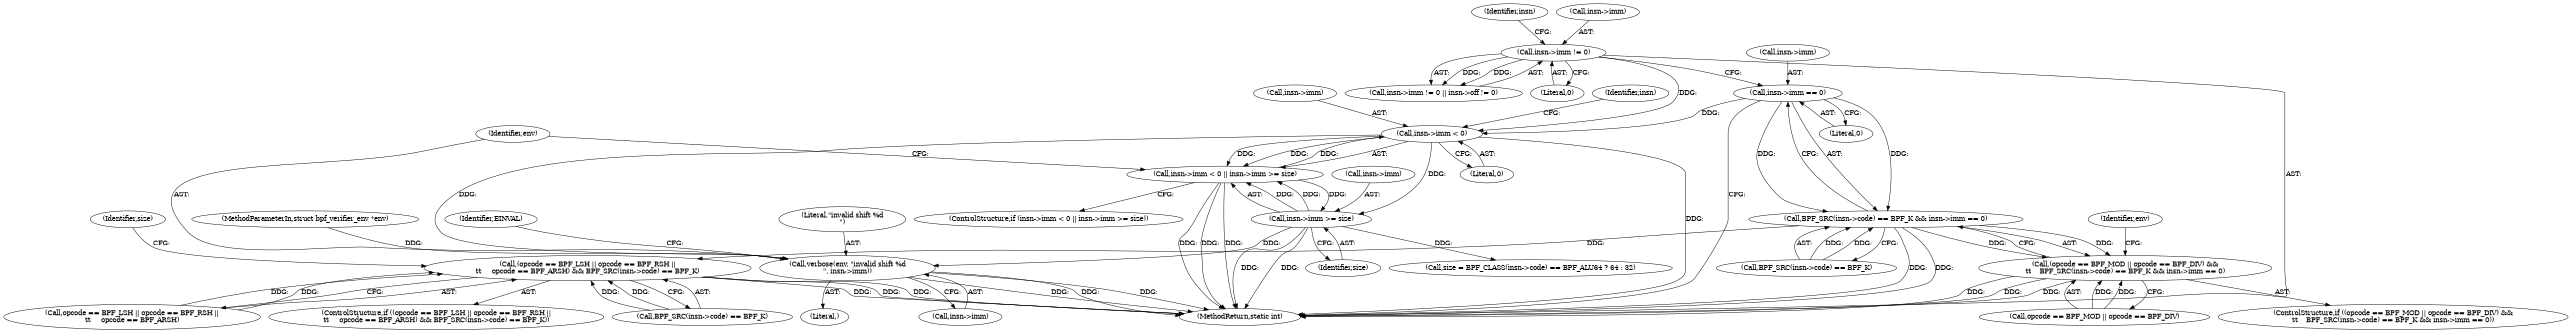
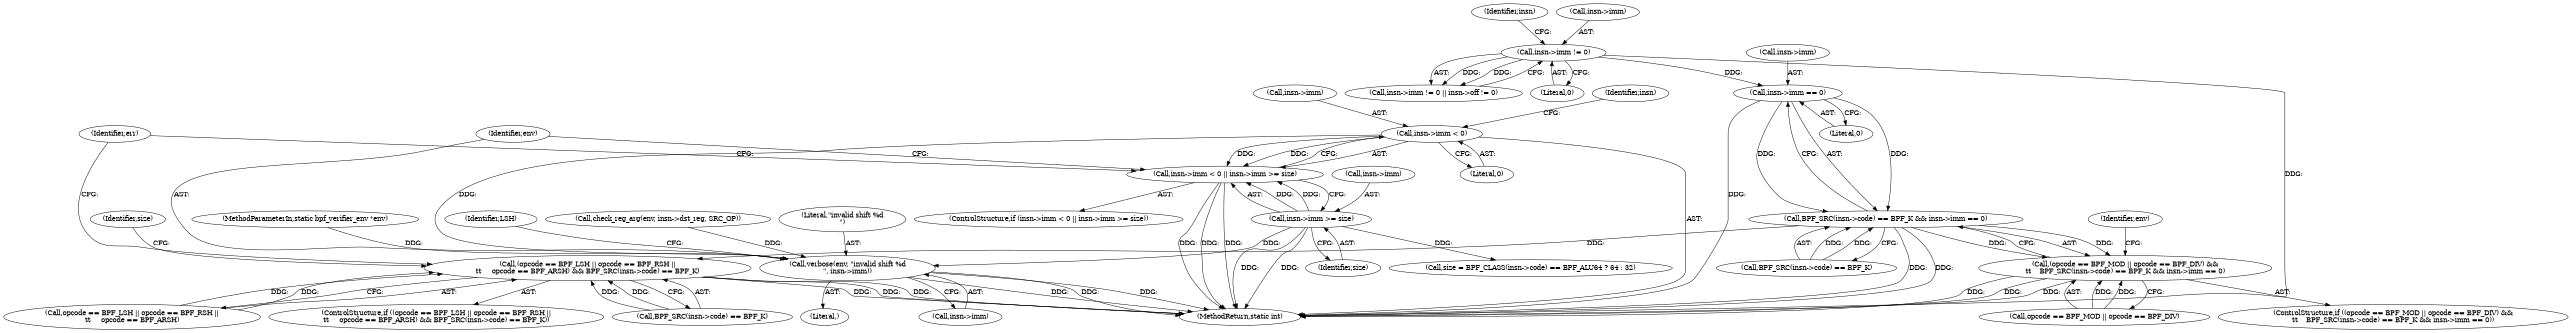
  digraph {
    n1 [label="(Call,insn->imm == 0)"]
    n2 [label="(Call,BPF_SRC(insn->code) == BPF_K && insn->imm == 0)"]
    n3 [label="(Call,insn->imm < 0)"]
    n4 [label="(MethodReturn,static int)"]
    n5 [label="(Literal,0)"]
    n6 [label="(Call,(opcode == BPF_MOD || opcode == BPF_DIV) &&\n\t\t    BPF_SRC(insn->code) == BPF_K && insn->imm == 0)"]
    n7 [label="(Call,(opcode == BPF_LSH || opcode == BPF_RSH ||\n\t\t     opcode == BPF_ARSH) && BPF_SRC(insn->code) == BPF_K)"]
    n8 [label="(Call,BPF_SRC(insn->code) == BPF_K)"]
    n9 [label="(Call,insn->imm < 0 || insn->imm >= size)"]
    n10 [label="(Call,insn->imm >= size)"]
    n11 [label="(Call,verbose(env, \"invalid shift %d\n\", insn->imm))"]
    n12 [label="(Literal,0)"]
    n13 [label="(Call,insn->imm != 0)"]
    n14 [label="(Literal,0)"]
    n15 [label="(Call,insn->imm != 0 || insn->off != 0)"]
    n16 [label="(Call,opcode == BPF_MOD || opcode == BPF_DIV)"]
    n17 [label="(ControlStructure,if ((opcode == BPF_MOD || opcode == BPF_DIV) &&\n\t\t    BPF_SRC(insn->code) == BPF_K && insn->imm == 0))"]
    n18 [label="(Call,BPF_SRC(insn->code) == BPF_K)"]
    n19 [label="(Call,opcode == BPF_LSH || opcode == BPF_RSH ||\n\t\t     opcode == BPF_ARSH)"]
    n20 [label="(ControlStructure,if ((opcode == BPF_LSH || opcode == BPF_RSH ||\n\t\t     opcode == BPF_ARSH) && BPF_SRC(insn->code) == BPF_K))"]
    n21 [label="(ControlStructure,if (insn->imm < 0 || insn->imm >= size))"]
    n22 [label="(Identifier,size)"]
    n23 [label="(Call,size = BPF_CLASS(insn->code) == BPF_ALU64 ? 64 : 32)"]
    n24 [label="(Call,insn->imm)"]
    n25 [label="(Literal,)"]
    n26 [label="(Identifier,insn)"]
+   n27 [label="(Call,check_reg_arg(env, insn->dst_reg, SRC_OP))"]
    n28 [label="(Literal,\"invalid shift %d\n\")"]
    n29 [label="(Call,insn->imm)"]
-   n30 [label="(Identifier,EINVAL)"]
+   n30 [label="(Identifier,LSH)"]
    n31 [label="(Identifier,env)"]
    n32 [label="(Identifier,insn)"]
    n33 [label="(Identifier,size)"]
    n34 [label="(Call,insn->imm)"]
    n35 [label="(Call,insn->imm)"]
    n36 [label="(Call,insn->imm)"]
-   n37 [label="(MethodParameterIn,struct bpf_verifier_env *env)"]
+   n37 [label="(MethodParameterIn,static bpf_verifier_env *env)"]
    n38 [label="(Identifier,env)"]
+   n39 [label="(Identifier,err)"]
    n1 -> n2 [label="AST: "]
    n1 -> n2 [label="DDG: "]
    n1 -> n2 [label="DDG: "]
-   n1 -> n3 [label="DDG: "]
-   n1 -> n4 [label="CFG: "]
+   n1 -> n4 [label="DDG: "]
    n1 -> n5 [label="CFG: "]
    n2 -> n1 [label="CFG: "]
    n2 -> n4 [label="DDG: "]
    n2 -> n4 [label="DDG: "]
    n2 -> n6 [label="AST: "]
    n2 -> n6 [label="DDG: "]
    n2 -> n6 [label="DDG: "]
    n2 -> n7 [label="DDG: "]
    n2 -> n8 [label="CFG: "]
-   n3 -> n4 [label="DDG: "]
+   n3 -> n4 [label="AST: "]
    n3 -> n9 [label="AST: "]
    n3 -> n9 [label="DDG: "]
    n3 -> n9 [label="DDG: "]
-   n3 -> n10 [label="DDG: "]
    n3 -> n11 [label="DDG: "]
    n3 -> n12 [label="CFG: "]
    n5 -> n1 [label="AST: "]
    n6 -> n2 [label="CFG: "]
    n6 -> n4 [label="DDG: "]
    n6 -> n4 [label="DDG: "]
    n6 -> n4 [label="DDG: "]
    n6 -> n16 [label="CFG: "]
    n6 -> n17 [label="AST: "]
    n7 -> n4 [label="DDG: "]
    n7 -> n4 [label="DDG: "]
    n7 -> n4 [label="DDG: "]
    n7 -> n18 [label="CFG: "]
    n7 -> n19 [label="CFG: "]
    n7 -> n20 [label="AST: "]
    n8 -> n2 [label="AST: "]
    n8 -> n2 [label="DDG: "]
    n8 -> n2 [label="DDG: "]
-   n9 -> n3 [label="DDG: "]
+   n9 -> n3 [label="CFG: "]
    n9 -> n4 [label="DDG: "]
    n9 -> n4 [label="DDG: "]
    n9 -> n4 [label="DDG: "]
-   n9 -> n10 [label="DDG: "]
-   n9 -> n21 [label="CFG: "]
+   n9 -> n10 [label="CFG: "]
+   n9 -> n21 [label="AST: "]
    n10 -> n4 [label="DDG: "]
    n10 -> n4 [label="DDG: "]
    n10 -> n9 [label="AST: "]
    n10 -> n9 [label="DDG: "]
    n10 -> n9 [label="DDG: "]
    n10 -> n11 [label="DDG: "]
    n10 -> n22 [label="CFG: "]
    n10 -> n23 [label="DDG: "]
    n11 -> n4 [label="DDG: "]
    n11 -> n4 [label="DDG: "]
    n11 -> n4 [label="DDG: "]
    n11 -> n24 [label="CFG: "]
    n11 -> n25 [label="AST: "]
    n12 -> n3 [label="AST: "]
-   n13 -> n1 [label="CFG: "]
-   n13 -> n3 [label="DDG: "]
-   n13 -> n4 [label="AST: "]
+   n13 -> n1 [label="DDG: "]
+   n13 -> n4 [label="DDG: "]
    n13 -> n14 [label="CFG: "]
    n13 -> n15 [label="AST: "]
    n13 -> n15 [label="DDG: "]
    n13 -> n15 [label="DDG: "]
    n14 -> n13 [label="AST: "]
-   n15 -> n13 [label="AST: "]
+   n15 -> n13 [label="CFG: "]
    n16 -> n6 [label="AST: "]
    n16 -> n6 [label="DDG: "]
    n16 -> n6 [label="DDG: "]
    n18 -> n7 [label="AST: "]
    n18 -> n7 [label="DDG: "]
    n18 -> n7 [label="DDG: "]
    n19 -> n7 [label="AST: "]
    n19 -> n7 [label="DDG: "]
    n19 -> n7 [label="DDG: "]
    n22 -> n10 [label="AST: "]
    n24 -> n11 [label="AST: "]
    n26 -> n13 [label="CFG: "]
+   n27 -> n11 [label="DDG: "]
    n28 -> n11 [label="AST: "]
    n29 -> n1 [label="AST: "]
    n30 -> n11 [label="CFG: "]
    n31 -> n9 [label="CFG: "]
    n31 -> n11 [label="AST: "]
    n32 -> n3 [label="CFG: "]
    n33 -> n7 [label="CFG: "]
    n34 -> n3 [label="AST: "]
    n35 -> n10 [label="AST: "]
    n36 -> n13 [label="AST: "]
    n37 -> n11 [label="DDG: "]
    n38 -> n6 [label="CFG: "]
+   n39 -> n7 [label="CFG: "]
+   n39 -> n9 [label="CFG: "]
  }
